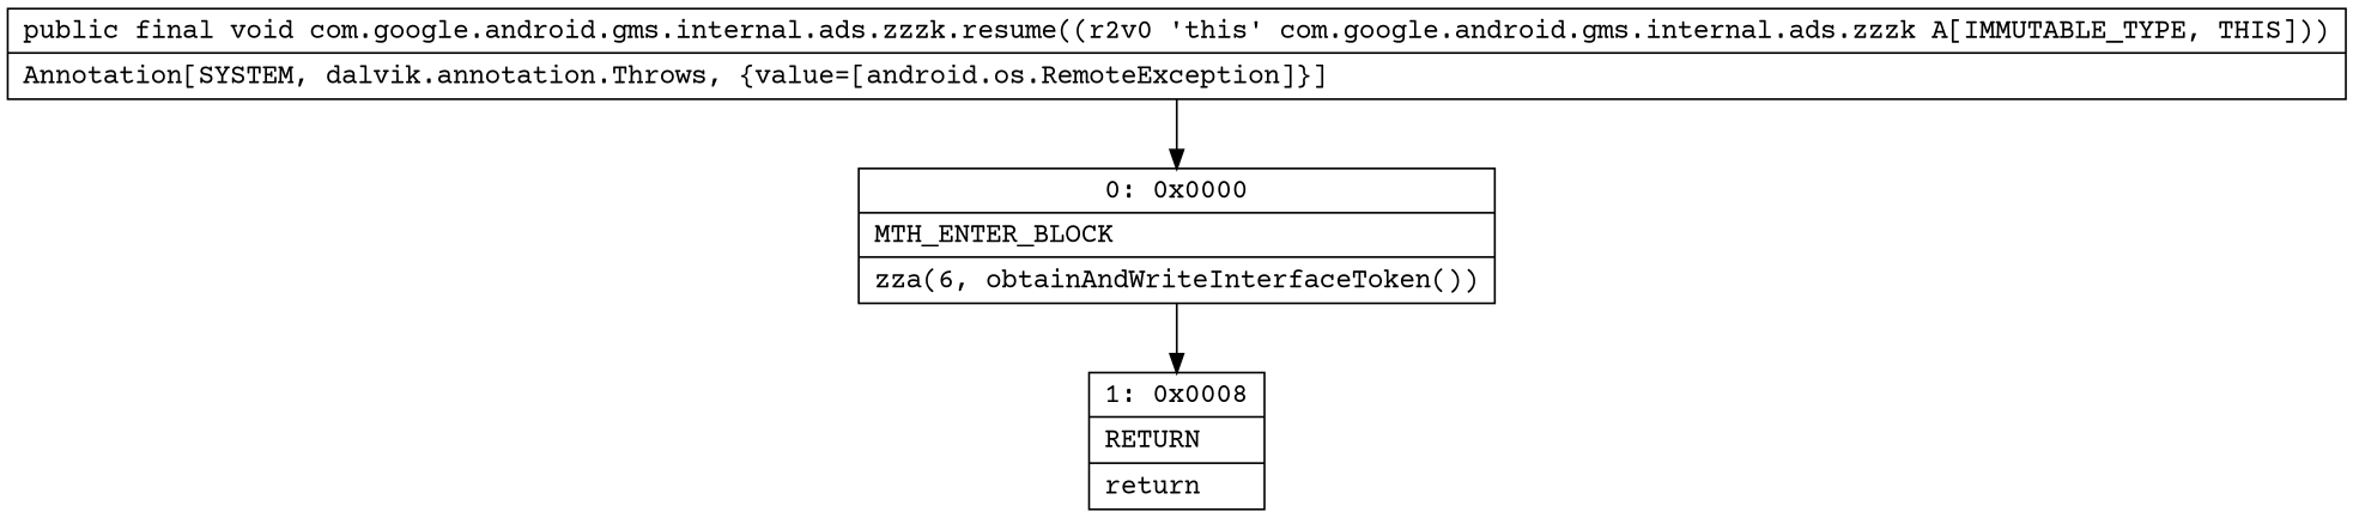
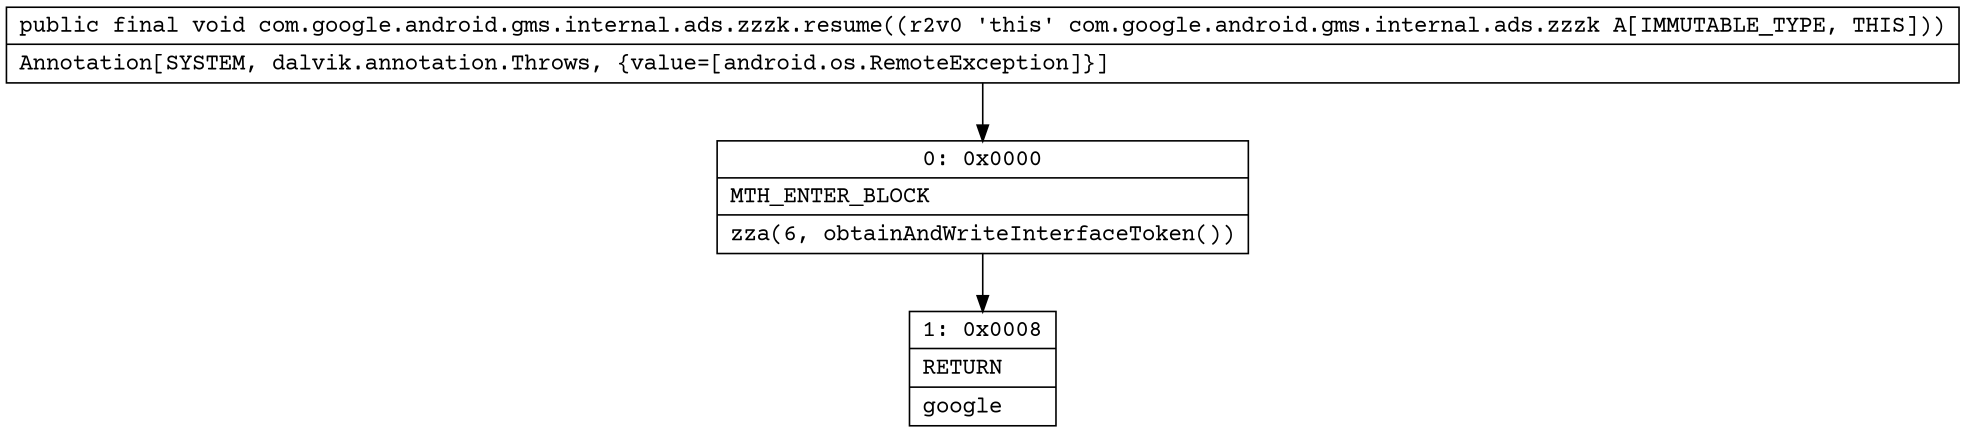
  digraph {
    fontname="Courier Prime"
    node [shape=record fontname="Courier Prime"]
    edge [fontname="Courier Prime"]
    n1 [label="{0\:\ 0x0000|MTH_ENTER_BLOCK\l|zza(6, obtainAndWriteInterfaceToken())\l}"]
-   n2 [label="{1\:\ 0x0008|RETURN\l|return\l}"]
+   n2 [label="{1\:\ 0x0008|RETURN\l|google\l}"]
    n3 [label="{public final void com.google.android.gms.internal.ads.zzzk.resume((r2v0 'this' com.google.android.gms.internal.ads.zzzk A[IMMUTABLE_TYPE, THIS]))  | Annotation[SYSTEM, dalvik.annotation.Throws, \{value=[android.os.RemoteException]\}]\l}"]
    n1 -> n2
    n3 -> n1
  }
